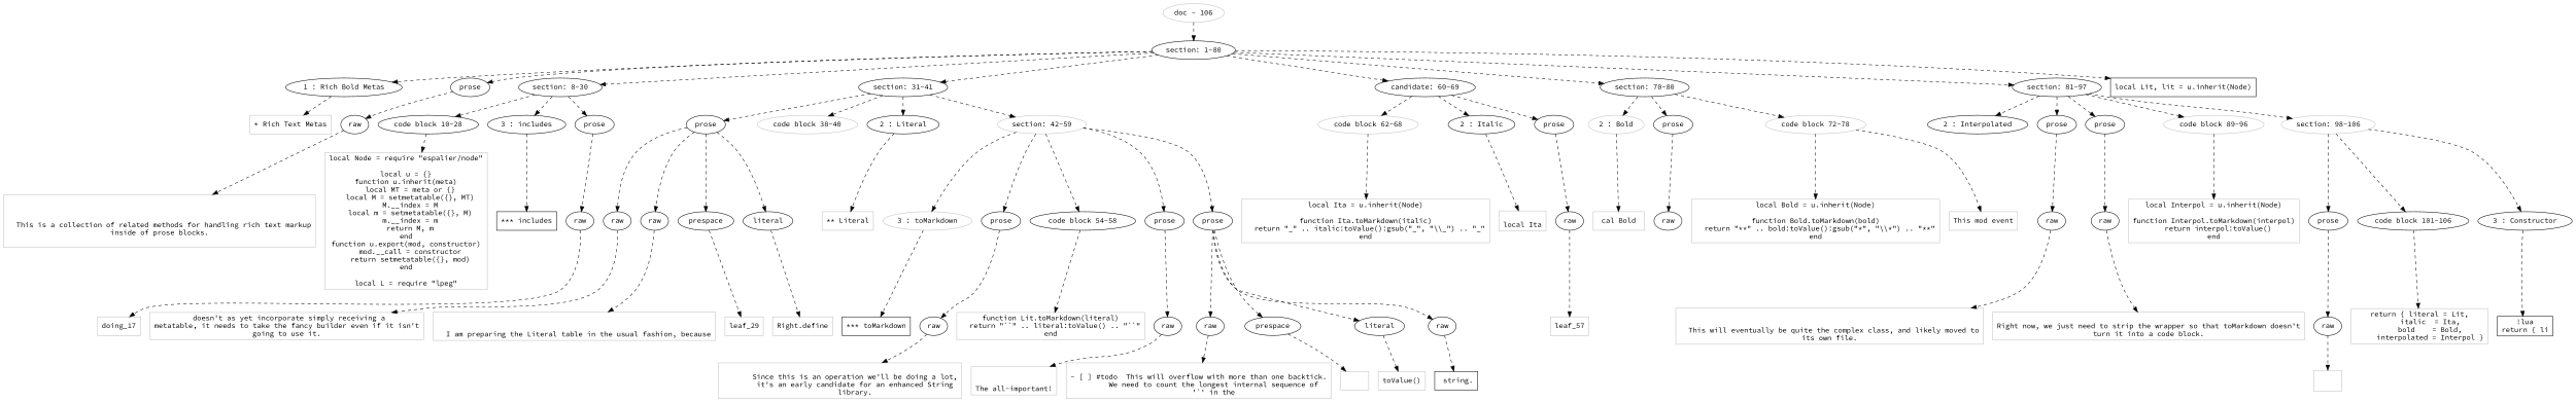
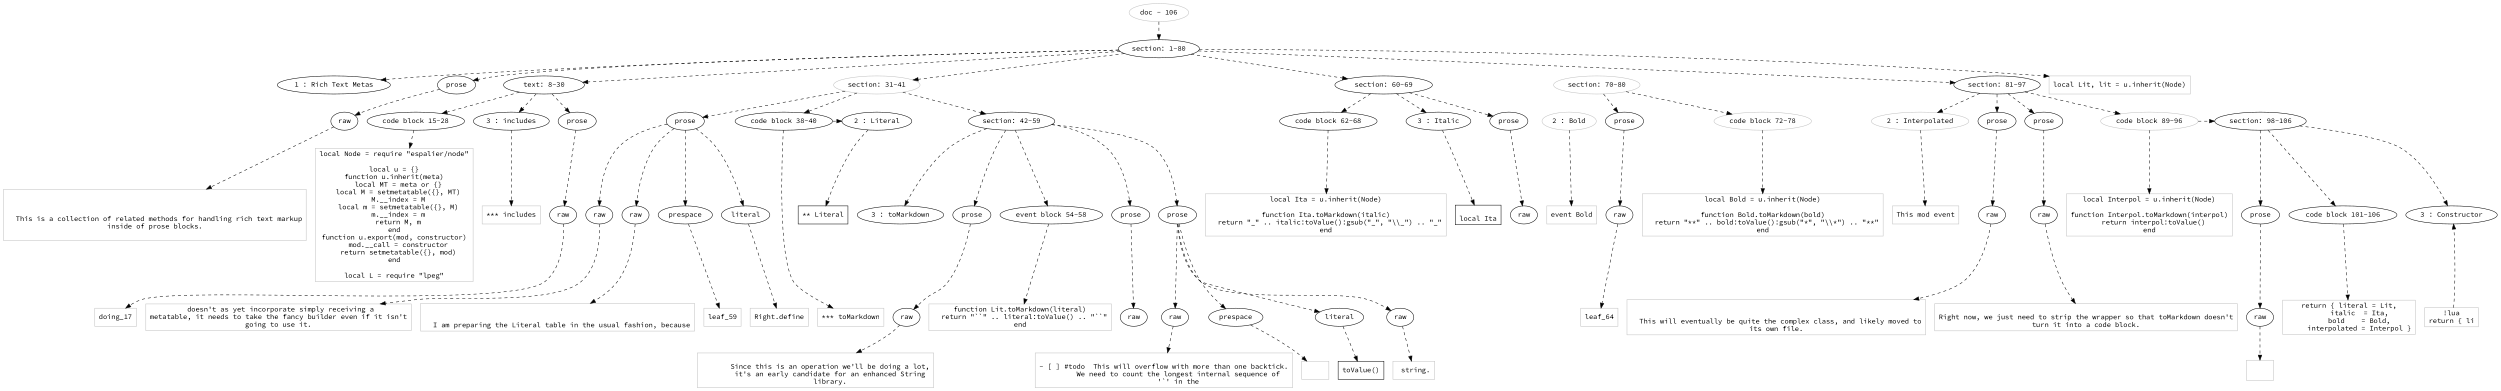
  digraph {
    fontname="Source Code Pro"
    node [fontname="Source Code Pro"]
    edge [fontname="Source Code Pro" style=dashed]
    n1 [label="section: 1-80"]
-   n2 [label="1 : Rich Bold Metas"]
+   n2 [label="1 : Rich Text Metas"]
    n3 [label=prose]
-   n4 [label="section: 8-30"]
-   n5 [label="section: 31-41"]
-   n6 [label="candidate: 60-69"]
-   n7 [label="section: 70-80"]
+   n4 [label="text: 8-30"]
+   n5 [label="section: 31-41" color=Gray]
+   n6 [label="section: 60-69"]
+   n7 [label="section: 70-80" color=Gray]
    n8 [label="section: 81-97"]
    n9 [label=raw]
    n10 [label=raw]
    n11 [label=prespace]
    n12 [label=literal]
    n13 [label=raw]
    n14 [label="3 : includes"]
    n15 [label=prose]
-   n16 [label="code block 10-28"]
+   n16 [label="code block 15-28"]
    n17 [label=raw]
    n18 [label="2 : Literal"]
    n19 [label=prose]
-   n20 [label="code block 38-40" color=Gray]
-   n21 [label="section: 42-59" color=Gray]
+   n20 [label="code block 38-40"]
+   n21 [label="section: 42-59"]
    n22 [label=raw]
    n23 [label=prespace]
    n24 [label=literal]
    n25 [label=raw]
-   n26 [label="3 : toMarkdown" color=Gray]
+   n26 [label="3 : toMarkdown"]
    n27 [label=prose]
    n28 [label=prose]
    n29 [label=prose]
-   n30 [label="code block 54-58"]
+   n30 [label="event block 54-58"]
    n31 [label=raw]
    n32 [label=raw]
-   n33 [label="2 : Italic"]
+   n33 [label="3 : Italic"]
    n34 [label=prose]
-   n35 [label="code block 62-68" color=Gray]
+   n35 [label="code block 62-68"]
    n36 [label=raw]
    n37 [color=Gray label="2 : Bold"]
    n38 [label=prose]
    n39 [color=Gray label="code block 72-78"]
    n40 [label=raw]
-   n41 [label="2 : Interpolated"]
+   n41 [label="2 : Interpolated" color=Gray]
    n42 [label=prose]
    n43 [label=prose]
    n44 [color=Gray label="code block 89-96"]
-   n45 [label="section: 98-106" color=Gray]
+   n45 [label="section: 98-106"]
    n46 [label=raw]
    n47 [label=raw]
    n48 [label="3 : Constructor"]
    n49 [label=prose]
    n50 [label="code block 101-106"]
    n51 [label=raw]
-   n52 [color=black label="local Lit, lit = u.inherit(Node)" shape=rectangle]
-   n53 [color=Gray label="* Rich Text Metas" shape=rectangle]
+   n52 [color=Gray label="local Lit, lit = u.inherit(Node)" shape=rectangle]
    n54 [color=Gray label="\n\n\n  This is a collection of related methods for handling rich text markup\ninside of prose blocks.\n\n" shape=rectangle]
-   n55 [color=black label="*** includes" shape=rectangle]
+   n55 [color=Gray label="*** includes" shape=rectangle]
    n56 [color=Gray label="local Node = require \"espalier/node\"\n\nlocal u = {}\nfunction u.inherit(meta)\n  local MT = meta or {}\n  local M = setmetatable({}, MT)\n  M.__index = M\n  local m = setmetatable({}, M)\n  m.__index = m\n  return M, m\nend\nfunction u.export(mod, constructor)\n  mod.__call = constructor\n  return setmetatable({}, mod)\nend\n\nlocal L = require \"lpeg\"" shape=rectangle]
    n57 [color=Gray label=doing_17 shape=rectangle]
-   n58 [color=Gray label="** Literal" shape=rectangle]
+   n58 [color=black label="** Literal" shape=rectangle]
    n59 [color=Gray label="\n\n  I am preparing the Literal table in the usual fashion, because" shape=rectangle]
-   leaf_29 [color=Gray shape=rectangle]
+   leaf_29 [color=Gray shape=rectangle label=leaf_59]
    n61 [color=Gray label="Right.define" shape=rectangle]
    n62 [color=Gray label=" doesn't as yet incorporate simply receiving a\nmetatable, it needs to take the fancy builder even if it isn't\ngoing to use it.\n" shape=rectangle]
-   n63 [color=black label="*** toMarkdown" shape=rectangle]
+   n63 [color=Gray label="*** toMarkdown" shape=rectangle]
    n64 [color=Gray label="function Lit.toMarkdown(literal)\n  return \"``\" .. literal:toValue() .. \"``\"\nend" shape=rectangle]
-   n65 [color=Gray label="\n\nThe all-important!\n" shape=rectangle]
    n66 [color=Gray label="\n- [ ] #todo  This will overflow with more than one backtick.\n       We need to count the longest internal sequence of\n       '`' in the" shape=rectangle]
    n67 [color=Gray label=" " shape=rectangle]
-   n68 [color=Gray label="toValue()" shape=rectangle]
-   n69 [color=black label=" string.\n" shape=rectangle]
+   n68 [color=black label="toValue()" shape=rectangle]
+   n69 [color=Gray label=" string.\n" shape=rectangle]
    n70 [color=Gray label="\n       Since this is an operation we'll be doing a lot,\n       it's an early candidate for an enhanced String\n       library.\n" shape=rectangle]
-   n71 [color=Gray label="\nlocal Ita" shape=rectangle]
+   n71 [color=black label="\nlocal Ita" shape=rectangle]
    n72 [color=Gray label="local Ita = u.inherit(Node)\n\nfunction Ita.toMarkdown(italic)\n  return \"_\" .. italic:toValue():gsub(\"_\", \"\\\\_\") .. \"_\"\nend" shape=rectangle]
-   leaf_57 [color=Gray shape=rectangle]
-   n74 [color=Gray label="cal Bold" shape=rectangle]
+   n74 [color=Gray label="event Bold" shape=rectangle]
    n75 [color=Gray label="local Bold = u.inherit(Node)\n\nfunction Bold.toMarkdown(bold)\n  return \"**\" .. bold:toValue():gsub(\"*\", \"\\\\*\") .. \"**\"\nend" shape=rectangle]
+   leaf_64 [color=Gray shape=rectangle]
    n77 [color=Gray label="This mod event" shape=rectangle]
    n78 [color=Gray label="local Interpol = u.inherit(Node)\n\nfunction Interpol.toMarkdown(interpol)\n  return interpol:toValue()\nend\n" shape=rectangle]
    n79 [color=Gray label="\n\n  This will eventually be quite the complex class, and likely moved to\nits own file.\n" shape=rectangle]
    n80 [color=Gray label="\nRight now, we just need to strip the wrapper so that toMarkdown doesn't\nturn it into a code block.\n" shape=rectangle]
-   n81 [color=black label="!lua\nreturn { li" shape=rectangle]
+   n81 [color=Gray label="!lua\nreturn { li" shape=rectangle]
    n82 [color=Gray label="return { literal = Lit,\n     italic  = Ita,\n     bold    = Bold,\n     interpolated = Interpol }" shape=rectangle]
    n83 [color=Gray label="\n\n" shape=rectangle]
    n84 [color=Gray label="doc - 106"]
    subgraph sub_1 {
      rank=same
      n1
    }
    subgraph sub_2 {
      rank=same
      n2
      n3
      n4
      n5
      n6
      n7
      n8
    }
    subgraph sub_3 {
      rank=same
      n9
    }
    subgraph sub_4 {
      rank=same
      n10
      n11
      n12
      n13
    }
    subgraph sub_5 {
      rank=same
      n14
      n15
      n16
    }
    subgraph sub_6 {
      rank=same
      n17
    }
    subgraph sub_7 {
      rank=same
      n18
      n19
      n20
      n21
    }
    subgraph sub_8 {
      rank=same
      n22
      n23
      n24
      n25
    }
    subgraph sub_9 {
      rank=same
      n26
      n27
      n28
      n29
      n30
    }
    subgraph sub_10 {
      rank=same
      n31
    }
    subgraph sub_11 {
      rank=same
      n32
    }
    subgraph sub_12 {
      rank=same
      n33
      n34
      n35
    }
    subgraph sub_13 {
      rank=same
      n36
    }
    subgraph sub_14 {
      rank=same
      n37
      n38
      n39
    }
    subgraph sub_15 {
      rank=same
      n40
    }
    subgraph sub_16 {
      rank=same
      n41
      n42
      n43
      n44
      n45
    }
    subgraph sub_17 {
      rank=same
      n46
    }
    subgraph sub_18 {
      rank=same
      n47
    }
    subgraph sub_19 {
      rank=same
      n48
      n49
      n50
    }
    subgraph sub_20 {
      rank=same
      n51
    }
    n1 -> n2
    n1 -> n3
    n1 -> n4
    n1 -> n5
    n1 -> n6
-   n1 -> n7
    n1 -> n8
    n1 -> n52
-   n2 -> n53
    n3 -> n9
    n4 -> n14
    n4 -> n15
    n4 -> n16
-   n5 -> n18
+   n20 -> n18
    n5 -> n19
    n5 -> n20
    n5 -> n21
    n6 -> n33
    n6 -> n34
    n6 -> n35
-   n7 -> n37
    n7 -> n38
    n7 -> n39
    n8 -> n41
    n8 -> n42
    n8 -> n43
    n8 -> n44
-   n8 -> n45
+   n44 -> n45
    n9 -> n54
    n10 -> n66
    n11 -> n67
    n12 -> n68
    n13 -> n69
    n14 -> n55
    n15 -> n17
    n16 -> n56
    n17 -> n57
    n18 -> n58
    n19 -> n22
    n19 -> n23
    n19 -> n24
    n19 -> n25
    n21 -> n26
    n21 -> n27
    n21 -> n28
    n21 -> n29
    n21 -> n30
    n22 -> n59
    n23 -> leaf_29
    n24 -> n61
    n25 -> n62
-   n26 -> n63
+   n20 -> n63
    n27 -> n31
    n28 -> n10
    n28 -> n11
    n28 -> n12
    n28 -> n13
    n29 -> n32
    n30 -> n64
-   n31 -> n65
    n32 -> n70
    n33 -> n71
    n34 -> n36
    n35 -> n72
-   n36 -> leaf_57
    n37 -> n74
    n38 -> n40
    n39 -> n75
-   n39 -> n77
+   n40 -> leaf_64
+   n41 -> n77
    n42 -> n46
    n43 -> n47
    n44 -> n78
    n45 -> n48
    n45 -> n49
    n45 -> n50
    n46 -> n79
    n47 -> n80
-   n48 -> n81
+   n81 -> n48
    n49 -> n51
    n50 -> n82
    n51 -> n83
    n84 -> n1
  }
